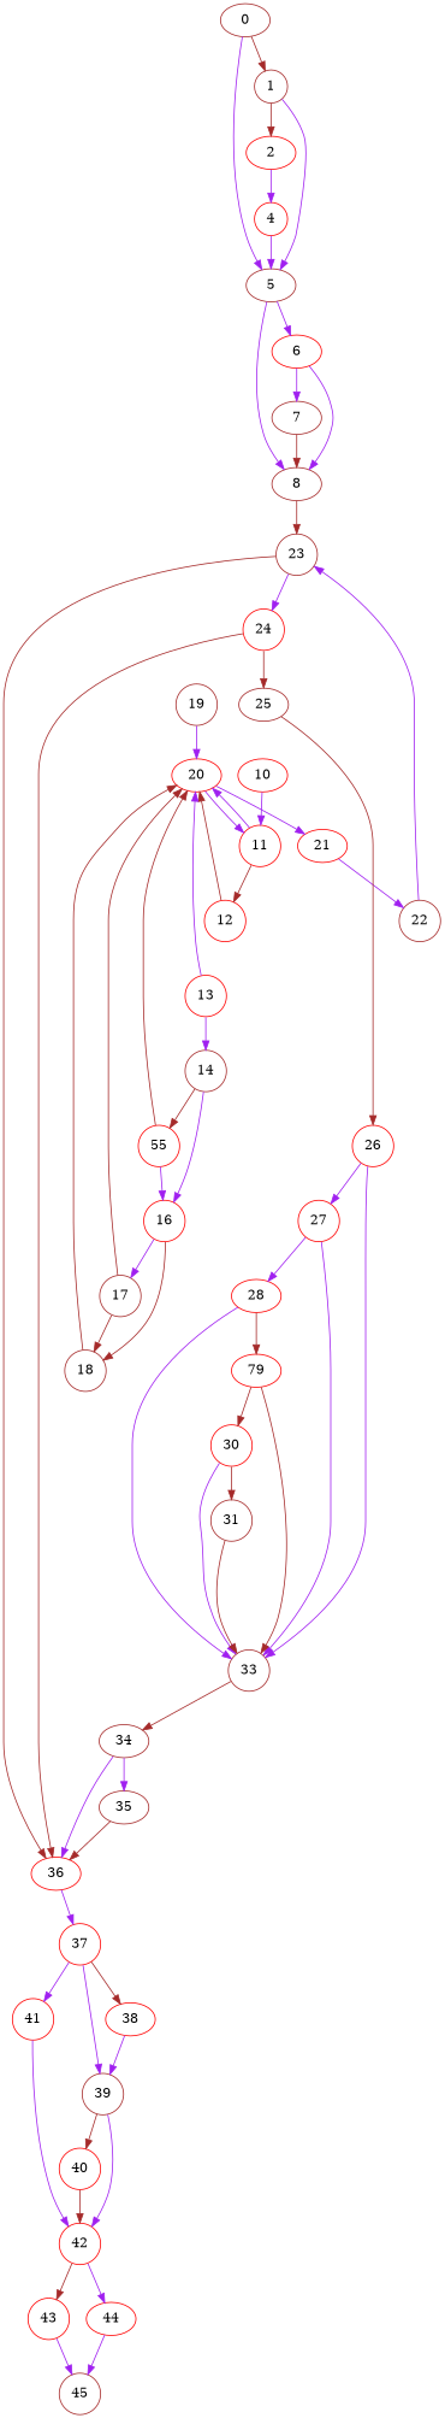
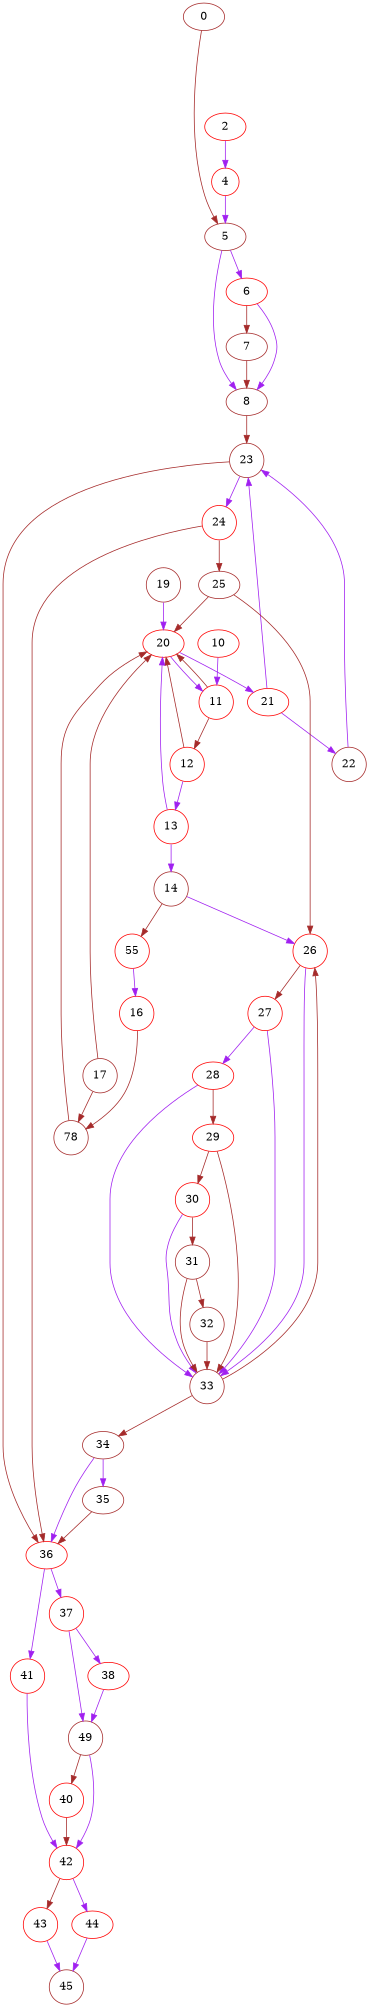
  digraph {
    node [color=red shape=circle]
    edge [color=purple]
    0 [color=brown shape=ellipse]
-   1 [color=brown]
    5 [color=brown shape=ellipse]
    2 [shape=ellipse]
    6 [shape=ellipse]
    8 [color=brown shape=ellipse]
    4
    7 [color=brown shape=ellipse]
    23 [color=brown]
    24
    36 [shape=ellipse]
    10 [shape=ellipse]
    11
    12
    20 [shape=ellipse]
    13
    21 [shape=ellipse]
    14 [color=brown]
    n19 [label=55]
    16
    17 [color=brown]
-   18 [color=brown]
+   18 [color=brown label=78]
    19 [color=brown]
    22 [color=brown]
    25 [color=brown shape=ellipse]
    37
    41
    26
    27
    33 [color=brown]
    28 [shape=ellipse]
    34 [color=brown shape=ellipse]
-   29 [shape=ellipse label=79]
+   29 [shape=ellipse]
    30
    31 [color=brown]
+   32 [color=brown]
    35 [color=brown shape=ellipse]
    38 [shape=ellipse]
-   39 [color=brown]
+   39 [color=brown label=49]
    42
    40
    43
    44 [shape=ellipse]
    45 [color=brown]
-   0 -> 1 [color=brown]
-   0 -> 5
-   1 -> 5
-   1 -> 2 [color=brown]
+   0 -> 5 [color=brown]
    5 -> 6
    5 -> 8
    2 -> 4
    6 -> 8
-   6 -> 7
+   6 -> 7 [color=brown]
    8 -> 23 [color=brown]
    4 -> 5
    7 -> 8 [color=brown]
    23 -> 24
    23 -> 36 [color=brown]
    24 -> 36 [color=brown]
    24 -> 25 [color=brown]
    36 -> 37
-   37 -> 41
+   36 -> 41
    10 -> 11
    11 -> 12 [color=brown]
-   11 -> 20
+   11 -> 20 [color=brown]
    12 -> 20 [color=brown]
+   12 -> 13
    20 -> 11
    20 -> 21
    13 -> 20
    13 -> 14
+   21 -> 23
    21 -> 22
    14 -> n19 [color=brown]
-   14 -> 16
-   n19 -> 20 [color=brown]
+   14 -> 26
+   25 -> 20 [color=brown]
    n19 -> 16
-   16 -> 17
    16 -> 18 [color=brown]
    17 -> 20 [color=brown]
    17 -> 18 [color=brown]
    18 -> 20 [color=brown]
    19 -> 20
    22 -> 23
    25 -> 26 [color=brown]
-   37 -> 38 [color=brown]
+   37 -> 38
    37 -> 39
    41 -> 42
-   26 -> 27
+   26 -> 27 [color=brown]
    26 -> 33
    27 -> 33
    27 -> 28
+   33 -> 26 [color=brown]
    33 -> 34 [color=brown]
    28 -> 33
    28 -> 29 [color=brown]
    34 -> 36
    34 -> 35
    29 -> 33 [color=brown]
    29 -> 30 [color=brown]
    30 -> 33
    30 -> 31 [color=brown]
    31 -> 33 [color=brown]
+   31 -> 32 [color=brown]
+   32 -> 33 [color=brown]
    35 -> 36 [color=brown]
    38 -> 39
    39 -> 42
    39 -> 40 [color=brown]
    42 -> 43 [color=brown]
    42 -> 44
    40 -> 42 [color=brown]
    43 -> 45
    44 -> 45
  }
